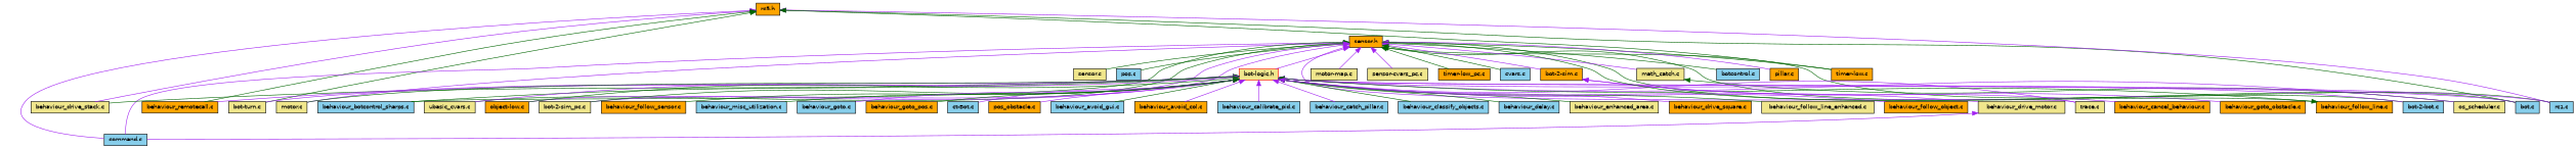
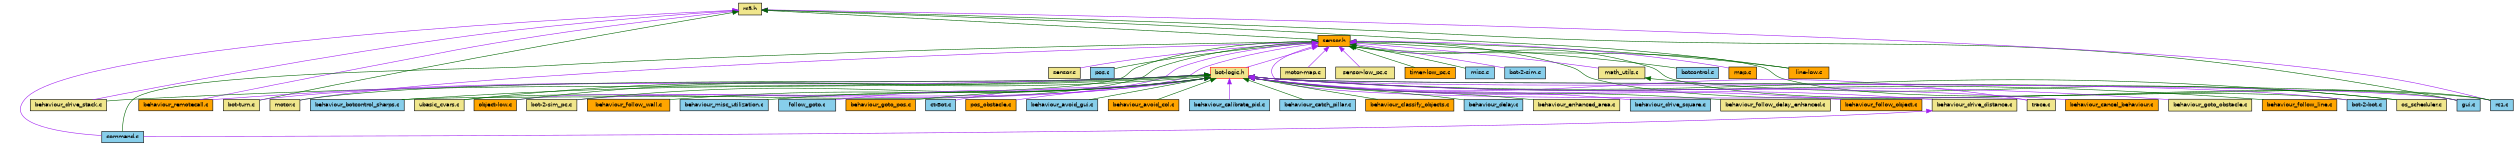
  digraph {
    node [color=black fillcolor=khaki fontname=Helvetica fontsize=10 shape=record style=filled]
    edge [color=darkgreen dir=back fontname=Helvetica fontsize=10 labelfontname=Helvetica labelfontsize=10 style=solid]
-   n1 [fillcolor=orange fontcolor=black height=0.2 label="rc5.h" width=0.4]
+   n1 [fontcolor=black height=0.2 label="rc5.h" width=0.4]
    n2 [fillcolor=skyblue height=0.2 label="command.c" width=0.4]
    n3 [height=0.2 label="behaviour_drive_stack.c" width=0.4]
    n4 [fillcolor=orange height=0.2 label="behaviour_remotecall.c" width=0.4]
    n5 [height=0.2 label="bot-turn.c" width=0.4]
    n6 [fillcolor=orange height=0.2 label="sensor.h" width=0.4]
-   n7 [fillcolor=skyblue height=0.2 label="bot.c" width=0.4]
+   n7 [fillcolor=skyblue height=0.2 label="gui.c" width=0.4]
    n8 [fillcolor=skyblue height=0.2 label="rc1.c" width=0.4]
-   n9 [fillcolor=orange height=0.2 label="timer-low.c" width=0.4]
+   n9 [fillcolor=orange height=0.2 label="line-low.c" width=0.4]
    n10 [fillcolor=skyblue height=0.2 label="bot-2-bot.c" width=0.4]
    n11 [fillcolor=skyblue height=0.2 label="botcontrol.c" width=0.4]
-   n12 [fillcolor=orange height=0.2 label="pillar.c" width=0.4]
-   n13 [height=0.2 label="math_catch.c" width=0.4]
+   n12 [fillcolor=orange height=0.2 label="map.c" width=0.4]
+   n13 [height=0.2 label="math_utils.c" width=0.4]
    n14 [height=0.2 label="motor.c" width=0.4]
    n15 [height=0.2 label="sensor.c" width=0.4]
    n16 [fillcolor=skyblue height=0.2 label="pos.c" width=0.4]
    n17 [fillcolor=skyblue height=0.2 label="behaviour_botcontrol_sharps.c" width=0.4]
    n18 [height=0.2 label="ubasic_cvars.c" width=0.4]
    n19 [color=red height=0.2 label="bot-logic.h" width=0.4]
    n20 [fillcolor=orange height=0.2 label="object-low.c" width=0.4]
    n21 [height=0.2 label="bot-2-sim_pc.c" width=0.4]
    n22 [height=0.2 label="trace.c" width=0.4]
-   n23 [fillcolor=orange height=0.2 label="bot-2-sim.c" width=0.4]
+   n23 [fillcolor=skyblue height=0.2 label="bot-2-sim.c" width=0.4]
    n24 [height=0.2 label="motor-map.c" width=0.4]
-   n25 [height=0.2 label="sensor-cvars_pc.c" width=0.4]
+   n25 [height=0.2 label="sensor-low_pc.c" width=0.4]
    n26 [fillcolor=orange height=0.2 label="timer-low_pc.c" width=0.4]
-   n27 [fillcolor=skyblue height=0.2 label="cvars.c" width=0.4]
+   n27 [fillcolor=skyblue height=0.2 label="misc.c" width=0.4]
    n28 [height=0.2 label="os_scheduler.c" width=0.4]
    n29 [fillcolor=skyblue height=0.2 label="ct-Bot.c" width=0.4]
    n30 [fillcolor=orange height=0.2 label="pos_obstacle.c" width=0.4]
    n31 [fillcolor=skyblue height=0.2 label="behaviour_avoid_gui.c" width=0.4]
    n32 [fillcolor=orange height=0.2 label="behaviour_avoid_col.c" width=0.4]
    n33 [fillcolor=skyblue height=0.2 label="behaviour_calibrate_pid.c" width=0.4]
    n34 [fillcolor=orange height=0.2 label="behaviour_cancel_behaviour.c" width=0.4]
    n35 [fillcolor=skyblue height=0.2 label="behaviour_catch_pillar.c" width=0.4]
-   n36 [fillcolor=skyblue height=0.2 label="behaviour_classify_objects.c" width=0.4]
+   n36 [fillcolor=orange height=0.2 label="behaviour_classify_objects.c" width=0.4]
    n37 [fillcolor=skyblue height=0.2 label="behaviour_delay.c" width=0.4]
    n38 [height=0.2 label="behaviour_enhanced_area.c" width=0.4]
-   n39 [height=0.2 label="behaviour_drive_motor.c" width=0.4]
-   n40 [fillcolor=orange height=0.2 label="behaviour_drive_square.c" width=0.4]
+   n39 [height=0.2 label="behaviour_drive_distance.c" width=0.4]
+   n40 [fillcolor=skyblue height=0.2 label="behaviour_drive_square.c" width=0.4]
    n41 [fillcolor=orange height=0.2 label="behaviour_follow_line.c" width=0.4]
-   n42 [height=0.2 label="behaviour_follow_line_enhanced.c" width=0.4]
+   n42 [height=0.2 label="behaviour_follow_delay_enhanced.c" width=0.4]
    n43 [fillcolor=orange height=0.2 label="behaviour_follow_object.c" width=0.4]
-   n44 [fillcolor=orange height=0.2 label="behaviour_follow_sensor.c" width=0.4]
+   n44 [fillcolor=orange height=0.2 label="behaviour_follow_wall.c" width=0.4]
    n45 [fillcolor=skyblue height=0.2 label="behaviour_misc_utilization.c" width=0.4]
-   n46 [fillcolor=skyblue height=0.2 label="behaviour_goto.c" width=0.4]
-   n47 [fillcolor=orange height=0.2 label="behaviour_goto_obstacle.c" width=0.4]
+   n46 [fillcolor=skyblue height=0.2 label="follow_goto.c" width=0.4]
+   n47 [height=0.2 label="behaviour_goto_obstacle.c" width=0.4]
    n48 [fillcolor=orange height=0.2 label="behaviour_goto_pos.c" width=0.4]
    n1 -> n2 [color=purple]
    n1 -> n3 [color=purple]
-   n1 -> n4
+   n1 -> n4 [color=purple]
    n1 -> n5
-   n41 -> n6
+   n1 -> n6
    n1 -> n7
    n1 -> n8 [color=purple]
    n1 -> n9
-   n6 -> n2 [color=purple]
+   n6 -> n2
    n6 -> n7
    n6 -> n8
    n6 -> n9
    n6 -> n10
    n6 -> n11
    n6 -> n12 [color=purple]
    n6 -> n13 [color=purple]
    n6 -> n14 [color=purple]
-   n6 -> n15
+   n6 -> n15 [color=purple]
    n6 -> n16
    n6 -> n17
    n6 -> n18
    n6 -> n19 [color=purple]
    n6 -> n20 [color=purple]
    n6 -> n21 [color=purple]
    n6 -> n22 [color=purple]
    n6 -> n23 [color=purple]
    n6 -> n24 [color=purple]
    n6 -> n25 [color=purple]
    n6 -> n26
    n6 -> n27
    n13 -> n28
    n19 -> n3
    n19 -> n4 [color=purple]
    n19 -> n5 [color=purple]
    n19 -> n7 [color=purple]
-   n19 -> n8 [color=purple]
+   n19 -> n8
    n19 -> n10 [color=purple]
    n19 -> n14
    n19 -> n17
-   n19 -> n18 [color=purple]
+   n19 -> n18
    n19 -> n20
    n19 -> n21
    n19 -> n22 [color=purple]
-   n19 -> n28 [color=purple]
+   n19 -> n28
    n19 -> n29 [color=purple]
    n19 -> n30 [color=purple]
    n19 -> n31
-   n19 -> n32 [color=purple]
+   n19 -> n32
    n19 -> n33 [color=purple]
-   n23 -> n34 [color=purple]
-   n19 -> n35 [color=purple]
+   n19 -> n34 [color=purple]
+   n19 -> n35
    n19 -> n36
    n19 -> n37
    n19 -> n38
    n19 -> n39 [color=purple]
    n19 -> n40 [color=purple]
    n19 -> n41
    n19 -> n42
    n19 -> n43 [color=purple]
    n19 -> n44
    n19 -> n45
    n19 -> n46 [color=purple]
-   n23 -> n47 [color=purple]
+   n19 -> n47 [color=purple]
    n19 -> n48
    n39 -> n2 [color=purple]
  }
